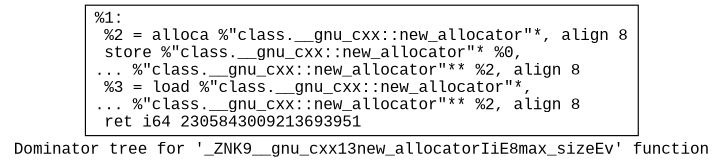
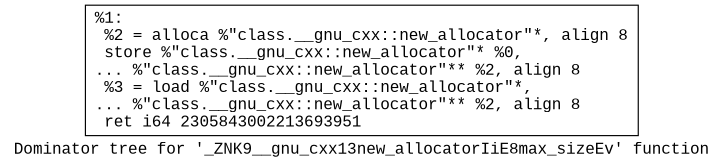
  digraph {
    label="Dominator tree for '_ZNK9__gnu_cxx13new_allocatorIiE8max_sizeEv' function"
    fontname="Liberation Mono"
-   n1 [label="{%1:\l  %2 = alloca %\"class.__gnu_cxx::new_allocator\"*, align 8\l  store %\"class.__gnu_cxx::new_allocator\"* %0,\l... %\"class.__gnu_cxx::new_allocator\"** %2, align 8\l  %3 = load %\"class.__gnu_cxx::new_allocator\"*,\l... %\"class.__gnu_cxx::new_allocator\"** %2, align 8\l  ret i64 2305843009213693951\l}" shape=record fontname="Liberation Mono"]
+   n1 [label="{%1:\l  %2 = alloca %\"class.__gnu_cxx::new_allocator\"*, align 8\l  store %\"class.__gnu_cxx::new_allocator\"* %0,\l... %\"class.__gnu_cxx::new_allocator\"** %2, align 8\l  %3 = load %\"class.__gnu_cxx::new_allocator\"*,\l... %\"class.__gnu_cxx::new_allocator\"** %2, align 8\l  ret i64 2305843002213693951\l}" shape=record fontname="Liberation Mono"]
  }
